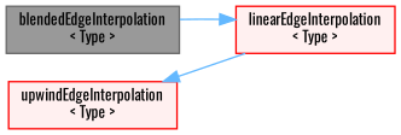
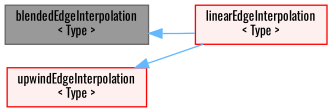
  digraph {
    fontname=Oswald
    rankdir=LR
    node [color=red fillcolor="#FFF0F0" fontname=Oswald fontsize=10 shape=box style=filled]
    edge [color=steelblue1 dir=back fontname=Oswald fontsize=10 labelfontname=Helvetica labelfontsize=10 style=solid]
    n1 [color=gray40 fillcolor=grey60 fontcolor=black height=0.2 label="blendedEdgeInterpolation\l\< Type \>" width=0.4]
    n2 [height=0.2 label="linearEdgeInterpolation\l\< Type \>" width=0.4]
    n3 [height=0.2 label="upwindEdgeInterpolation\l\< Type \>" width=0.4]
-   n2 -> n1
+   n1 -> n2
    n3 -> n2
  }
